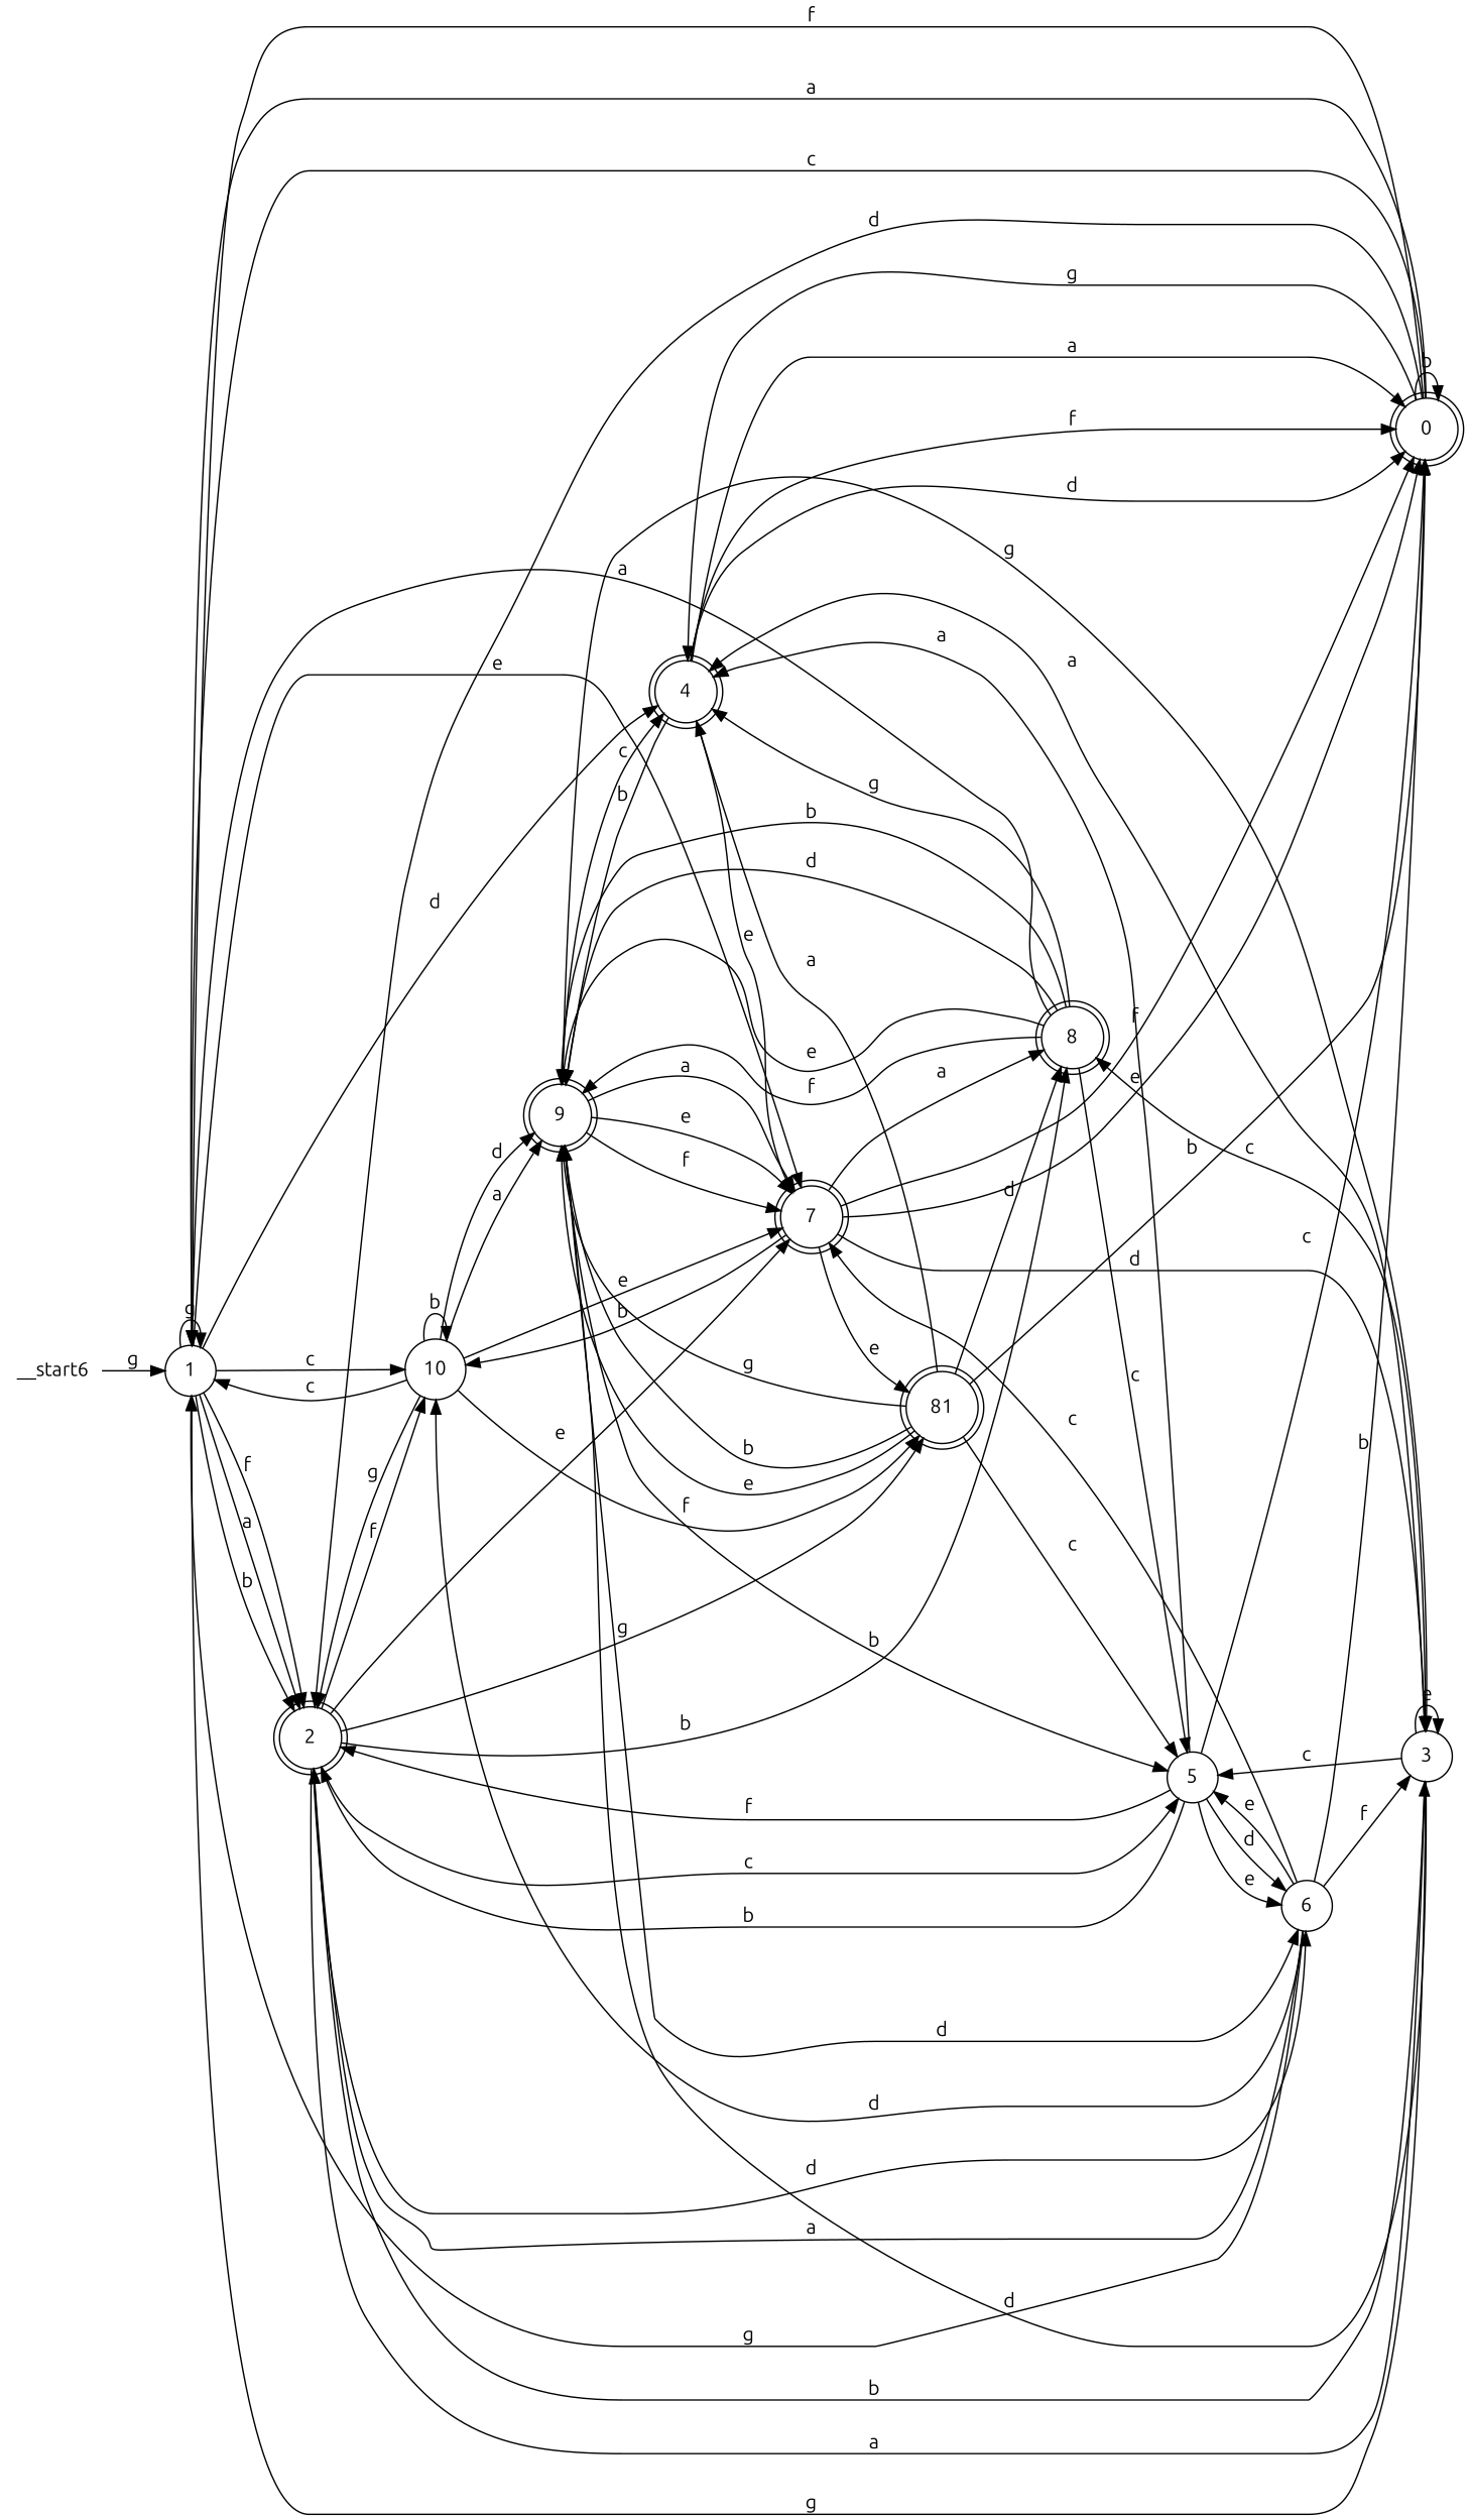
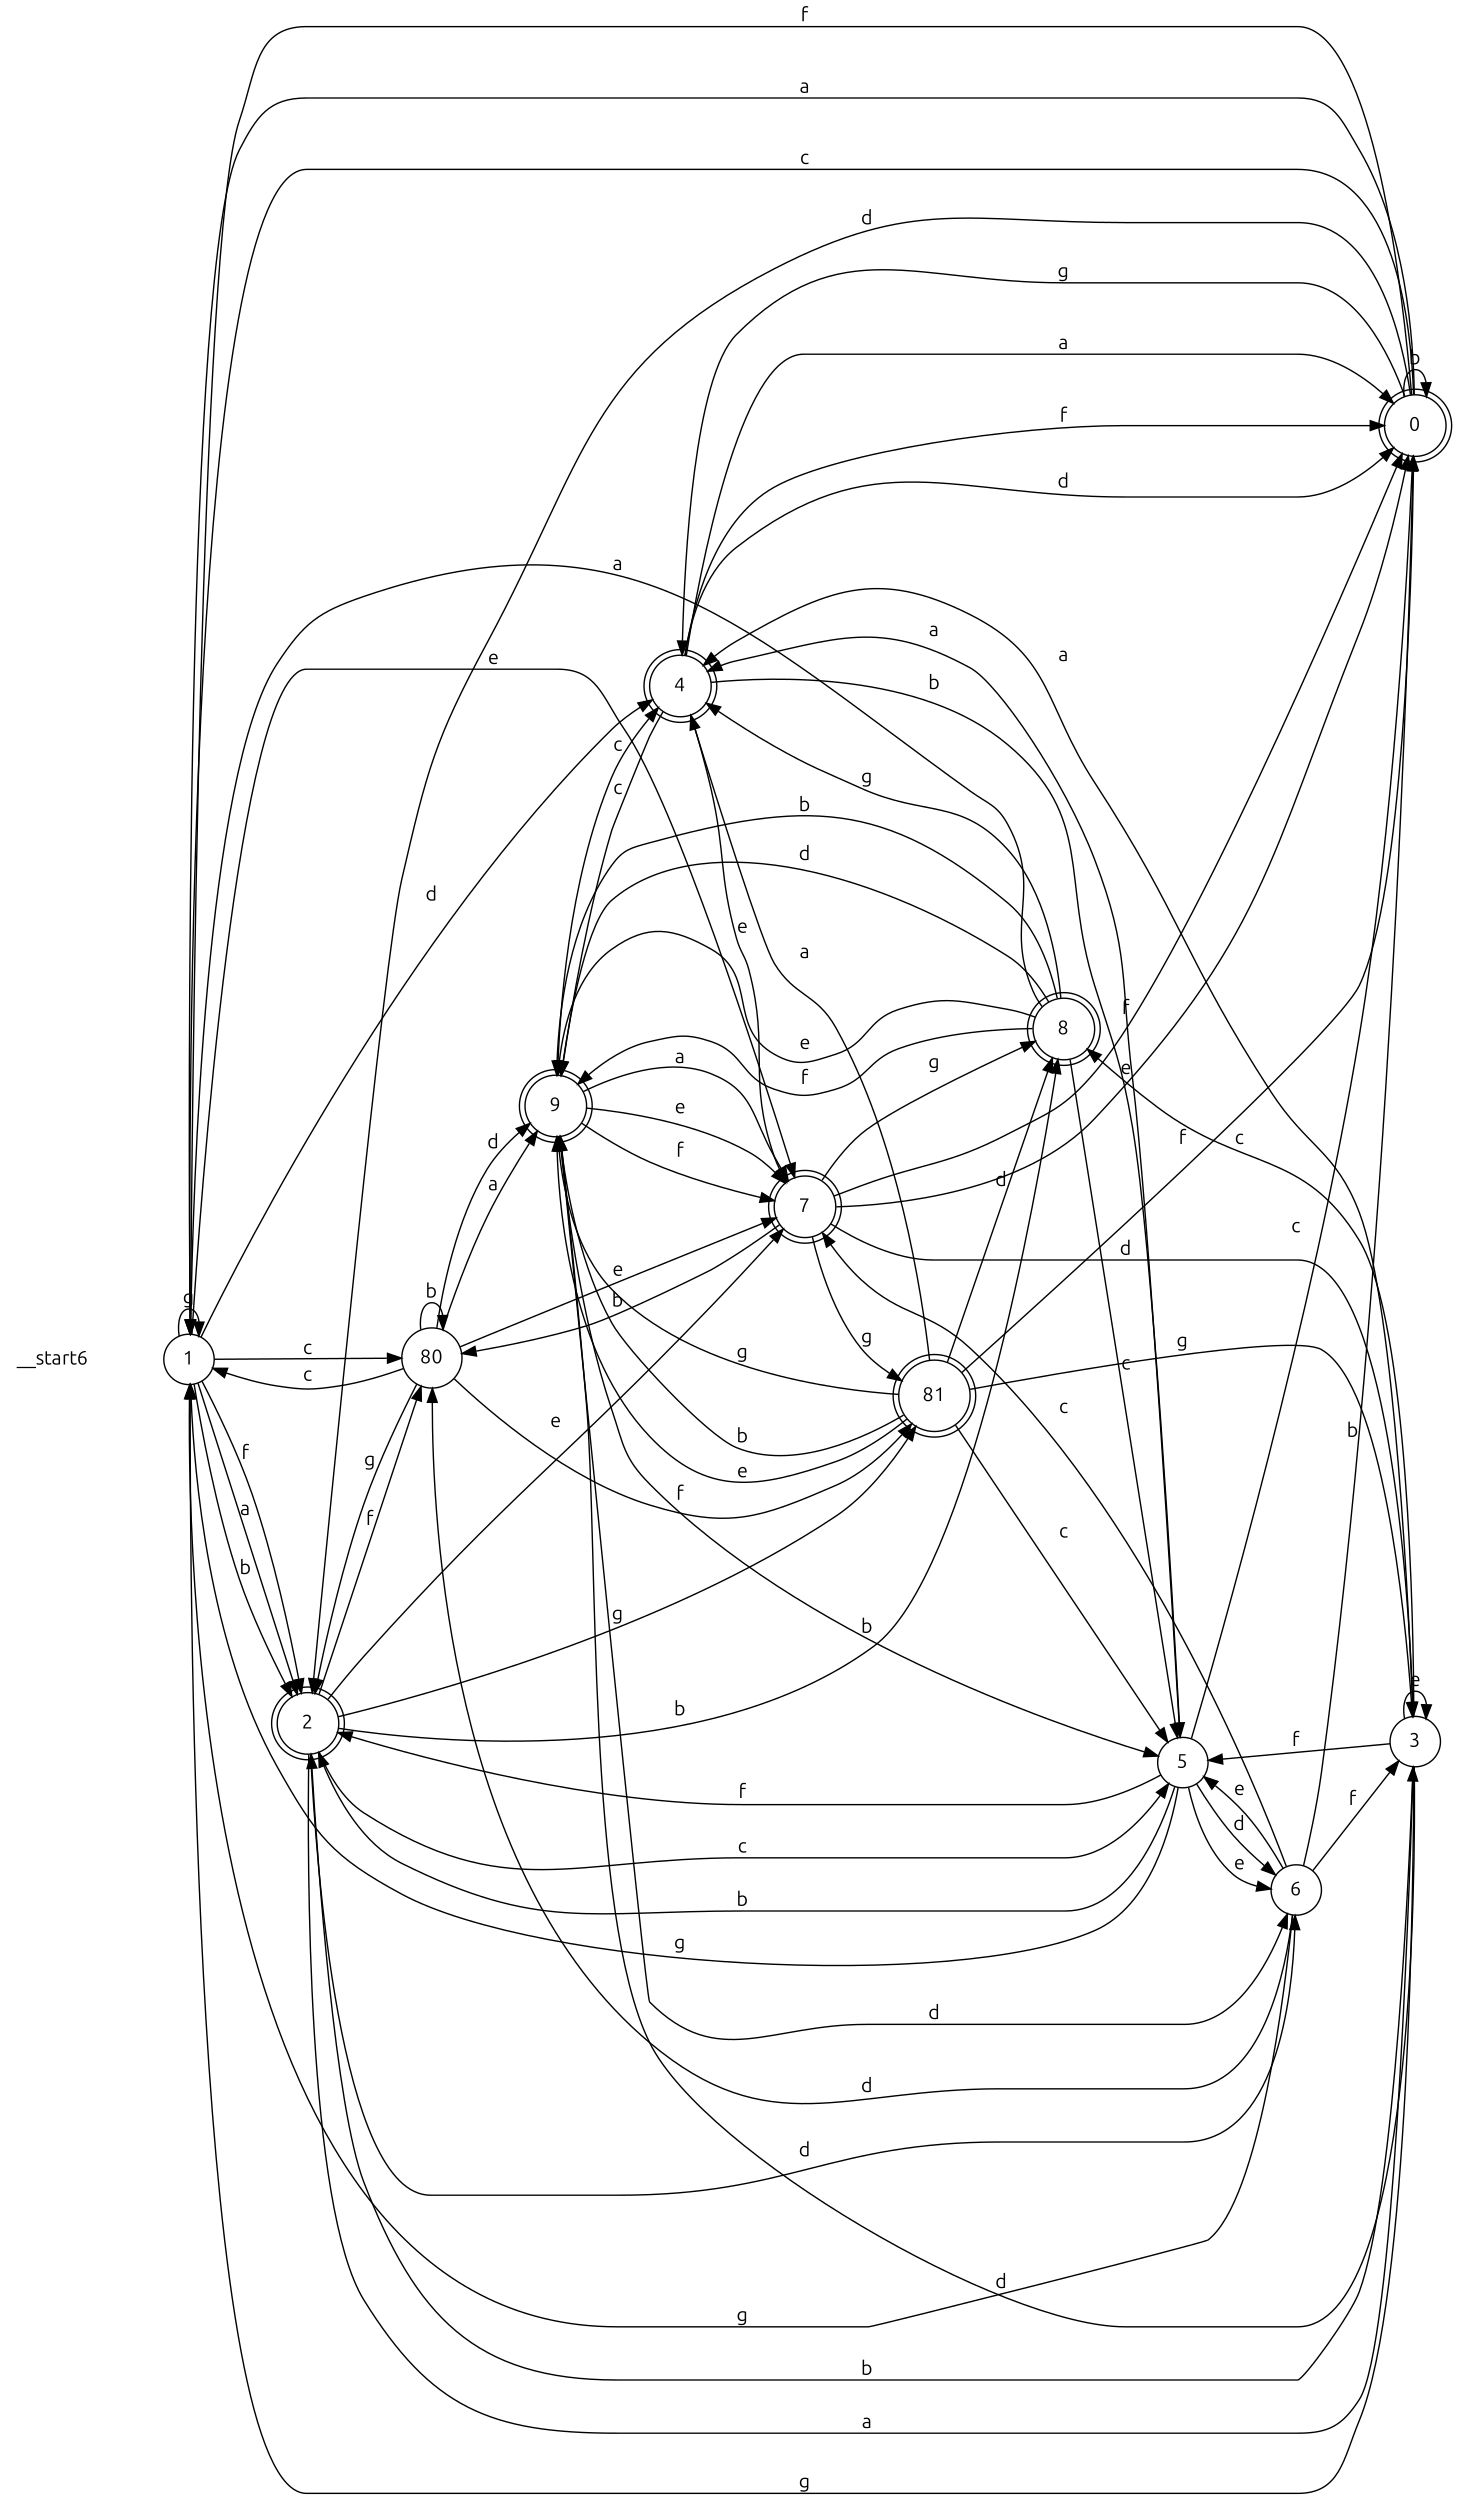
  digraph {
    fontname=Ubuntu
    rankdir=LR
    node [fontname=Ubuntu shape=doublecircle color=black fillcolor=white style="rounded,filled"]
    edge [fontname=Ubuntu]
    n1 [label=__start6 shape=none color="" fillcolor="" style=""]
    n2 [label=0]
    n3 [label=1 shape=circle style=filled]
    n4 [label=2]
    n5 [label=4]
-   n6 [label=10 shape=circle style=filled]
+   n6 [label=80 shape=circle style=filled]
    n7 [label=7]
    n8 [label=3 shape=circle style=filled]
    n9 [label=5 shape=circle style=filled]
    n10 [label=6 shape=circle style=filled]
    n11 [label=8]
    n12 [label=81]
    n13 [label=9]
    n2 -> n2 [label=b]
    n2 -> n3 [label=a]
    n2 -> n3 [label=c]
    n2 -> n3 [label=f]
    n2 -> n4 [label=d]
    n2 -> n5 [label=g]
    n3 -> n3 [label=g]
    n3 -> n4 [label=a]
    n3 -> n4 [label=b]
    n3 -> n4 [label=f]
    n3 -> n5 [label=d]
    n3 -> n6 [label=c]
    n3 -> n7 [label=e]
    n4 -> n6 [label=f]
    n4 -> n7 [label=e]
    n4 -> n8 [label=a]
    n4 -> n9 [label=c]
    n4 -> n10 [label=d]
    n4 -> n11 [label=b]
    n4 -> n12 [label=g]
    n5 -> n2 [label=a]
    n5 -> n2 [label=d]
    n5 -> n2 [label=f]
    n5 -> n7 [label=e]
-   n5 -> n13 [label=b]
+   n5 -> n9 [label=b]
+   n5 -> n13 [label=c]
    n6 -> n3 [label=c]
    n6 -> n4 [label=g]
    n6 -> n6 [label=b]
    n6 -> n7 [label=e]
    n6 -> n12 [label=f]
    n6 -> n13 [label=a]
    n6 -> n13 [label=d]
    n7 -> n2 [label=e]
    n7 -> n2 [label=f]
    n7 -> n6 [label=b]
    n7 -> n8 [label=d]
-   n7 -> n11 [label=a]
-   n7 -> n12 [label=e]
+   n7 -> n11 [label=g]
+   n7 -> n12 [label=g]
    n8 -> n3 [label=g]
    n8 -> n4 [label=b]
    n8 -> n5 [label=a]
    n8 -> n8 [label=e]
-   n8 -> n9 [label=c]
+   n8 -> n9 [label=f]
    n8 -> n11 [label=c]
    n8 -> n13 [label=d]
    n9 -> n2 [label=c]
-   n1 -> n3 [label=g]
+   n9 -> n3 [label=g]
    n9 -> n4 [label=b]
    n9 -> n4 [label=f]
    n9 -> n5 [label=a]
    n9 -> n10 [label=d]
    n9 -> n10 [label=e]
    n10 -> n2 [label=b]
    n10 -> n3 [label=g]
-   n10 -> n4 [label=a]
    n10 -> n6 [label=d]
    n10 -> n7 [label=c]
    n10 -> n8 [label=f]
    n10 -> n9 [label=e]
    n11 -> n3 [label=a]
    n11 -> n5 [label=g]
    n11 -> n9 [label=c]
    n11 -> n13 [label=b]
    n11 -> n13 [label=d]
    n11 -> n13 [label=e]
    n11 -> n13 [label=f]
-   n12 -> n2 [label=b]
+   n12 -> n2 [label=f]
    n12 -> n5 [label=a]
    n12 -> n9 [label=c]
    n12 -> n11 [label=d]
    n12 -> n13 [label=b]
    n12 -> n13 [label=e]
    n12 -> n13 [label=g]
    n13 -> n5 [label=c]
    n13 -> n7 [label=a]
    n13 -> n7 [label=e]
    n13 -> n7 [label=f]
-   n13 -> n8 [label=g]
+   n12 -> n8 [label=g]
    n13 -> n9 [label=b]
    n13 -> n10 [label=d]
  }
